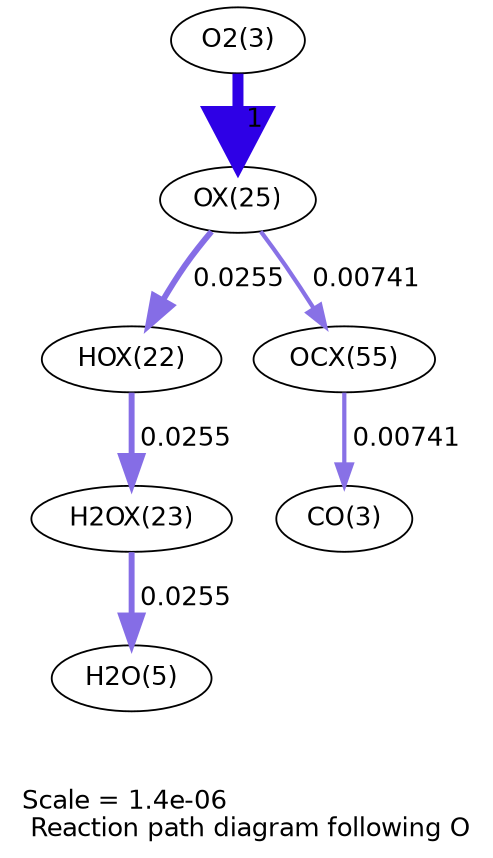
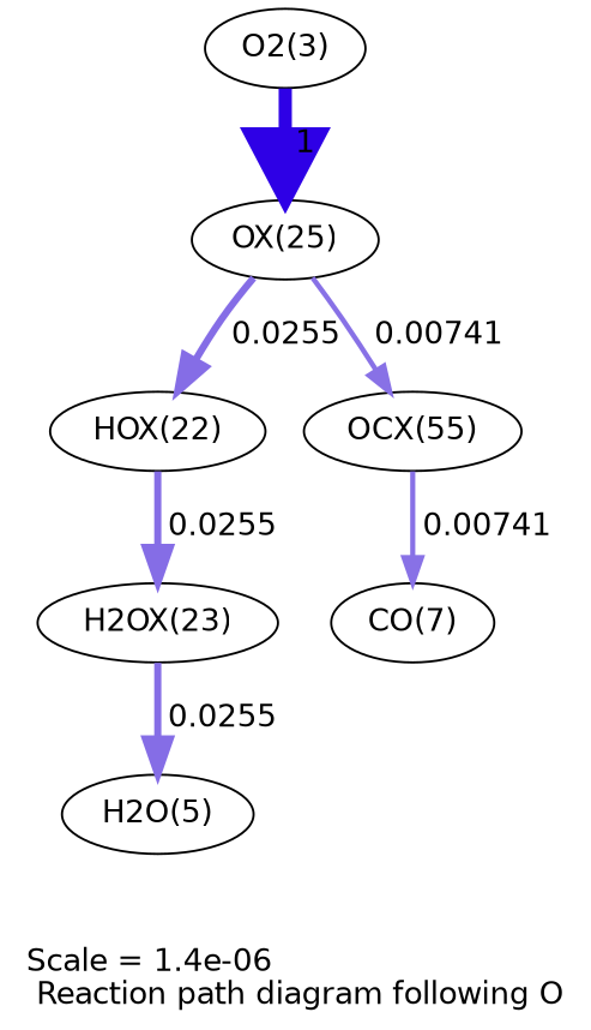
  digraph {
    fontname=Helvetica
    label="Scale = 1.4e-06\l Reaction path diagram following O"
    node [fontname=Helvetica]
    edge [arrowsize=1.61 color="0.7, 0.525, 0.9" fontname=Helvetica penwidth=3.23]
    n1 [label="O2(3)"]
    n2 [label="OX(25)"]
    n3 [label="HOX(22)"]
    n4 [label="OCX(55)"]
    n5 [label="H2OX(23)"]
-   n6 [label="CO(3)"]
+   n6 [label="CO(7)"]
    n7 [label="H2O(5)"]
    n1 -> n2 [arrowsize=3 color="0.7, 1.5, 0.9" label=" 1" penwidth=6]
    n2 -> n3 [label=" 0.0255"]
    n2 -> n4 [arrowsize=1.15 color="0.7, 0.507, 0.9" label=" 0.00741" penwidth=2.3]
    n3 -> n5 [label=" 0.0255"]
    n4 -> n6 [arrowsize=1.15 color="0.7, 0.507, 0.9" label=" 0.00741" penwidth=2.3]
    n5 -> n7 [label=" 0.0255"]
  }
